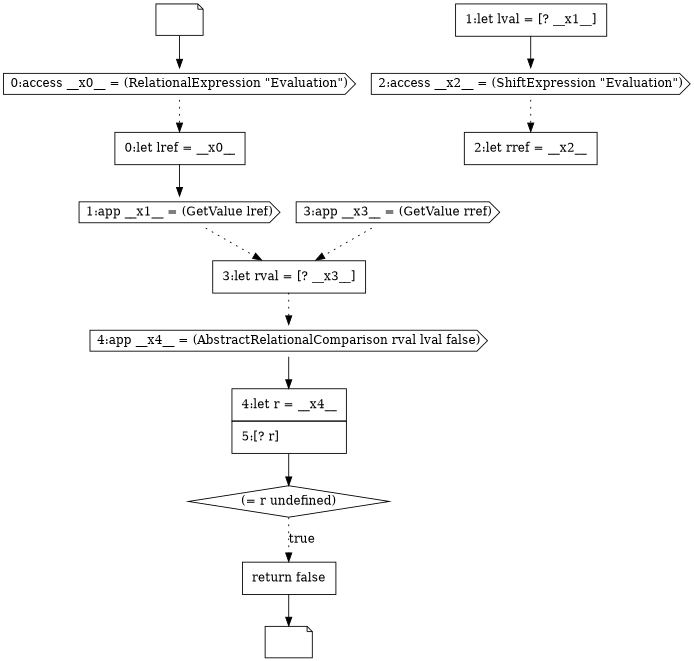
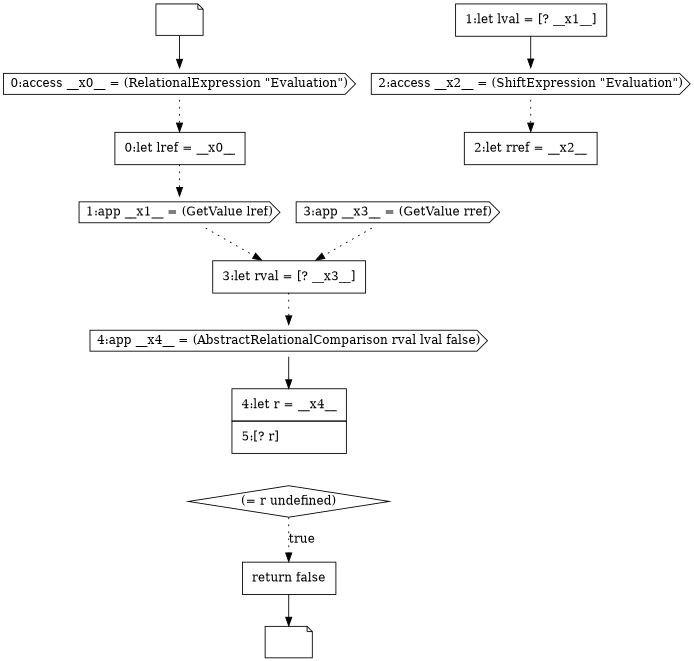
  digraph {
    node [color=black fillcolor=white shape=none style=filled]
    edge [color=black style=dotted]
    n1 [label=<<font color="black">(= r undefined)</font>> shape=diamond]
    n2 [label=<<font color="black">     <table border="0" cellborder="1" cellspacing="0" cellpadding="10">       <tr><td align="left">return false</td></tr>     </table>   </font>> margin=0]
    n3 [label=" " shape=note]
    n4 [label=<<font color="black">     <table border="0" cellborder="1" cellspacing="0" cellpadding="10">       <tr><td align="left">3:let rval = [? __x3__]</td></tr>     </table>   </font>> margin=0]
    n5 [label=<<font color="black">4:app __x4__ = (AbstractRelationalComparison rval lval false)</font>> shape=cds]
    n6 [label=<<font color="black">     <table border="0" cellborder="1" cellspacing="0" cellpadding="10">       <tr><td align="left">4:let r = __x4__</td></tr>       <tr><td align="left">5:[? r]</td></tr>     </table>   </font>> margin=0]
    n7 [label=<<font color="black">2:access __x2__ = (ShiftExpression &quot;Evaluation&quot;)</font>> shape=cds]
    n8 [label=<<font color="black">     <table border="0" cellborder="1" cellspacing="0" cellpadding="10">       <tr><td align="left">2:let rref = __x2__</td></tr>     </table>   </font>> margin=0]
    n9 [label=<<font color="black">     <table border="0" cellborder="1" cellspacing="0" cellpadding="10">       <tr><td align="left">0:let lref = __x0__</td></tr>     </table>   </font>> margin=0]
    n10 [label=<<font color="black">1:app __x1__ = (GetValue lref)</font>> shape=cds]
    n11 [label=<<font color="black">3:app __x3__ = (GetValue rref)</font>> shape=cds]
    n12 [label=<<font color="black">0:access __x0__ = (RelationalExpression &quot;Evaluation&quot;)</font>> shape=cds]
    n13 [label=" " shape=note]
    n14 [label=<<font color="black">     <table border="0" cellborder="1" cellspacing="0" cellpadding="10">       <tr><td align="left">1:let lval = [? __x1__]</td></tr>     </table>   </font>> margin=0]
    n1 -> n2 [label=<<font color="black">true</font>>]
    n2 -> n3 [style=solid]
    n4 -> n5
    n5 -> n6 [style=solid]
-   n6 -> n1 [style=solid]
    n7 -> n8
-   n9 -> n10 [style=solid]
+   n9 -> n10
    n10 -> n4
    n11 -> n4
    n12 -> n9
    n13 -> n12 [style=solid]
    n14 -> n7 [style=solid]
  }
